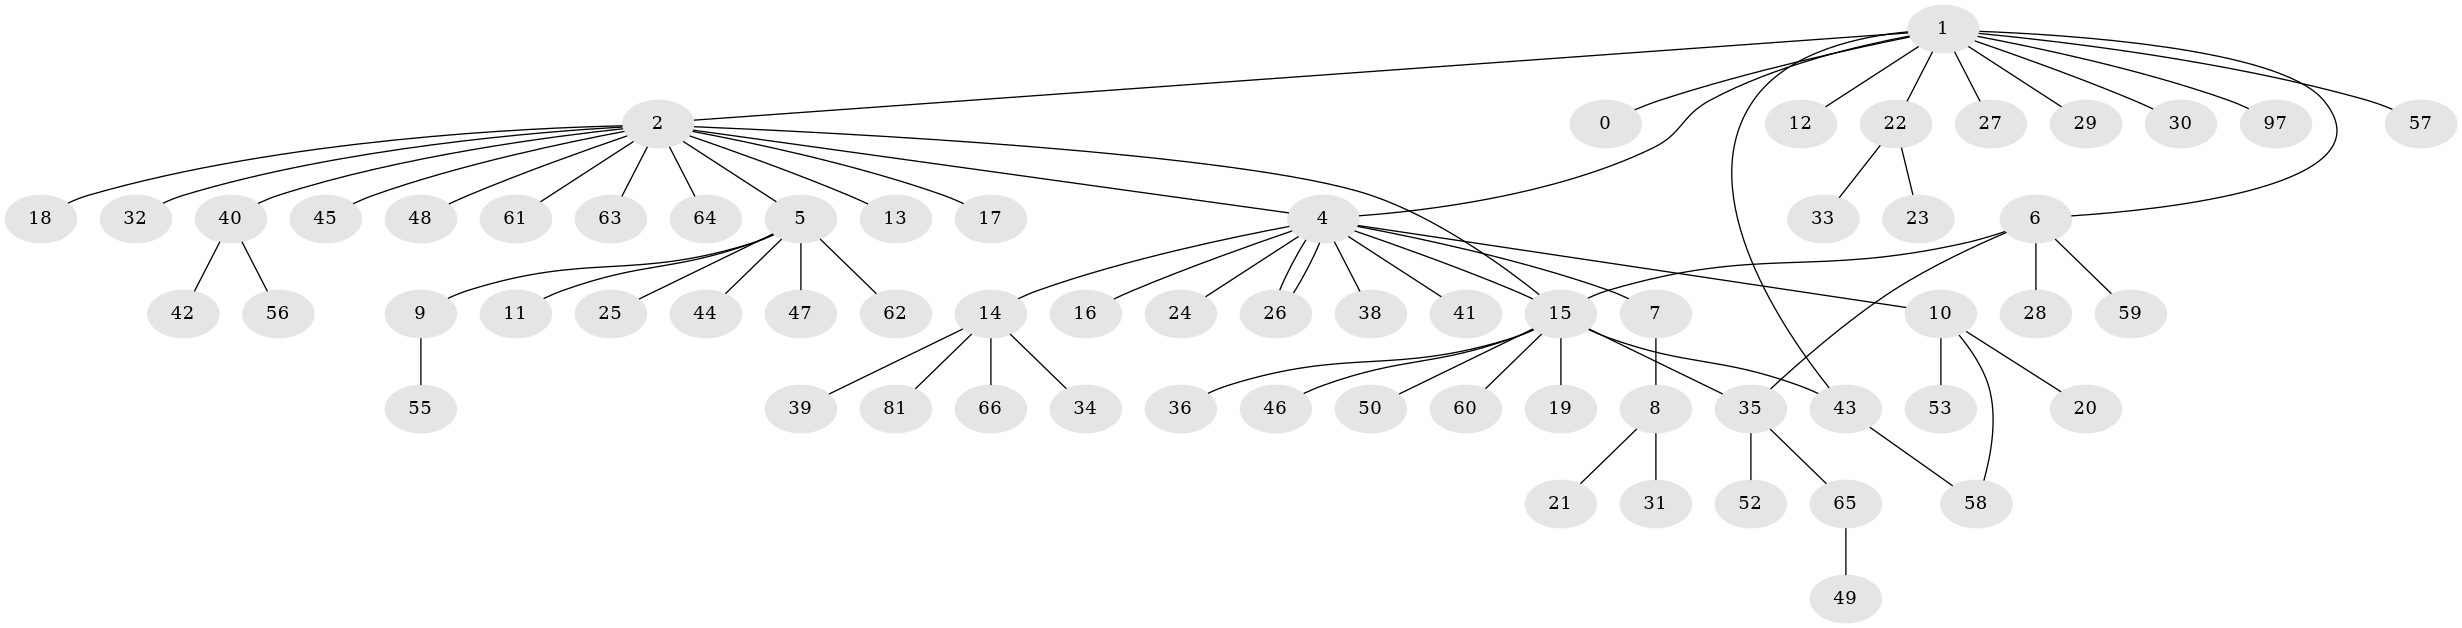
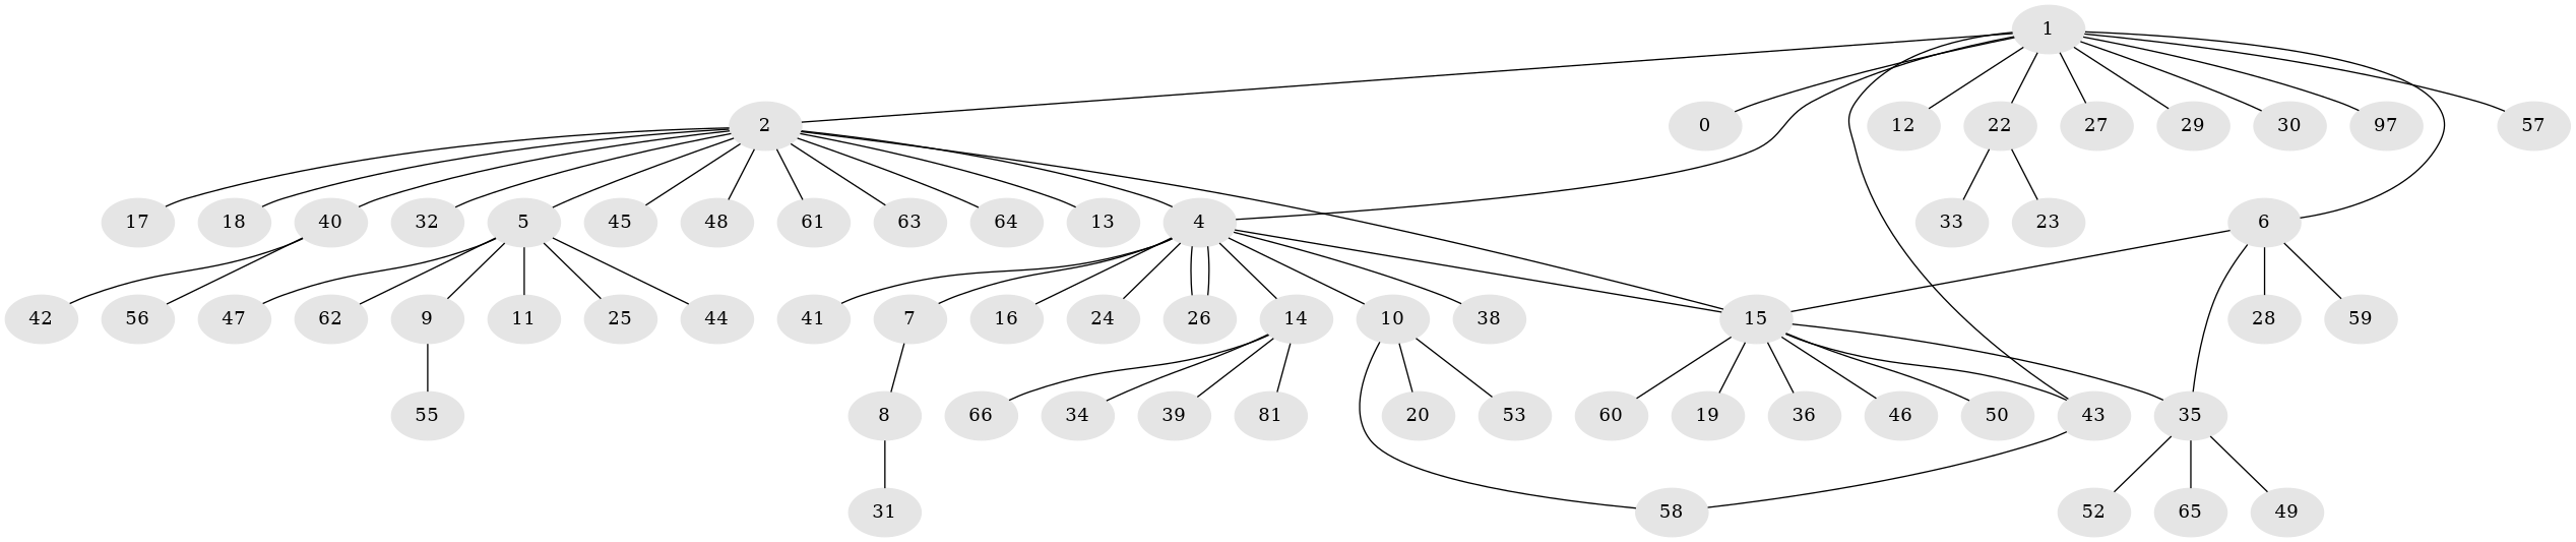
  graph {
    node [color=gray90 style=filled]
    1
    2
    n3 [label=0]
    4
    6
    12
    22
    27
    29
    30
    n11 [label=97]
    43
    57
    5
    13
    15
    17
    18
    32
    40
    45
    48
    61
    63
    64
    7
    10
    14
    16
    24
    26
    38
    41
    28
    35
    59
    23
    33
    58
    9
    11
    25
    44
    47
    62
    19
    36
    46
    50
    60
    42
    56
    8
    20
    53
    34
    39
    n58 [label=81]
    66
    55
    49
    52
    65
-   21
    31
    1 -- 2
    1 -- n3
    1 -- 4
    1 -- 6
    1 -- 12
    1 -- 22
    1 -- 27
    1 -- 29
    1 -- 30
    1 -- n11
    1 -- 43
    1 -- 57
    2 -- 4
    2 -- 5
    2 -- 13
    2 -- 15
    2 -- 17
    2 -- 18
    2 -- 32
    2 -- 40
    2 -- 45
    2 -- 48
    2 -- 61
    2 -- 63
    2 -- 64
    4 -- 15
    4 -- 7
    4 -- 10
    4 -- 14
    4 -- 16
    4 -- 24
    4 -- 26
    4 -- 26
    4 -- 38
    4 -- 41
    6 -- 15
    6 -- 28
    6 -- 35
    6 -- 59
    22 -- 23
    22 -- 33
    43 -- 58
    5 -- 9
    5 -- 11
    5 -- 25
    5 -- 44
    5 -- 47
    5 -- 62
    15 -- 43
    15 -- 35
    15 -- 19
    15 -- 36
    15 -- 46
    15 -- 50
    15 -- 60
    40 -- 42
    40 -- 56
    7 -- 8
    10 -- 58
    10 -- 20
    10 -- 53
    14 -- 34
    14 -- 39
    14 -- n58
    14 -- 66
-   65 -- 49
+   35 -- 49
    35 -- 52
    35 -- 65
    9 -- 55
-   8 -- 21
    8 -- 31
  }
